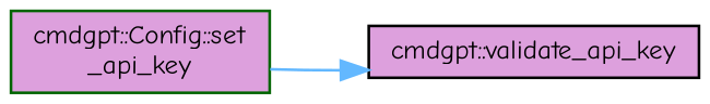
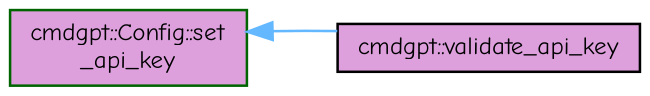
  digraph {
    rankdir=LR
    fontname="Comic Neue"
    node [fillcolor=plum fontname="Comic Neue" fontsize=10 shape=box style=filled]
    n1 [color=darkgreen fontcolor=black height=0.2 label="cmdgpt::Config::set\l_api_key" width=0.4]
    n2 [color=black height=0.2 label="cmdgpt::validate_api_key" width=0.4]
-   n1 -> n2 [color=steelblue1 fontname="Comic Neue" fontsize=10 labelfontname=Helvetica labelfontsize=10 style=solid]
+   n2 -> n1 [color=steelblue1 fontname="Comic Neue" fontsize=10 labelfontname=Helvetica labelfontsize=10 style=solid]
  }
